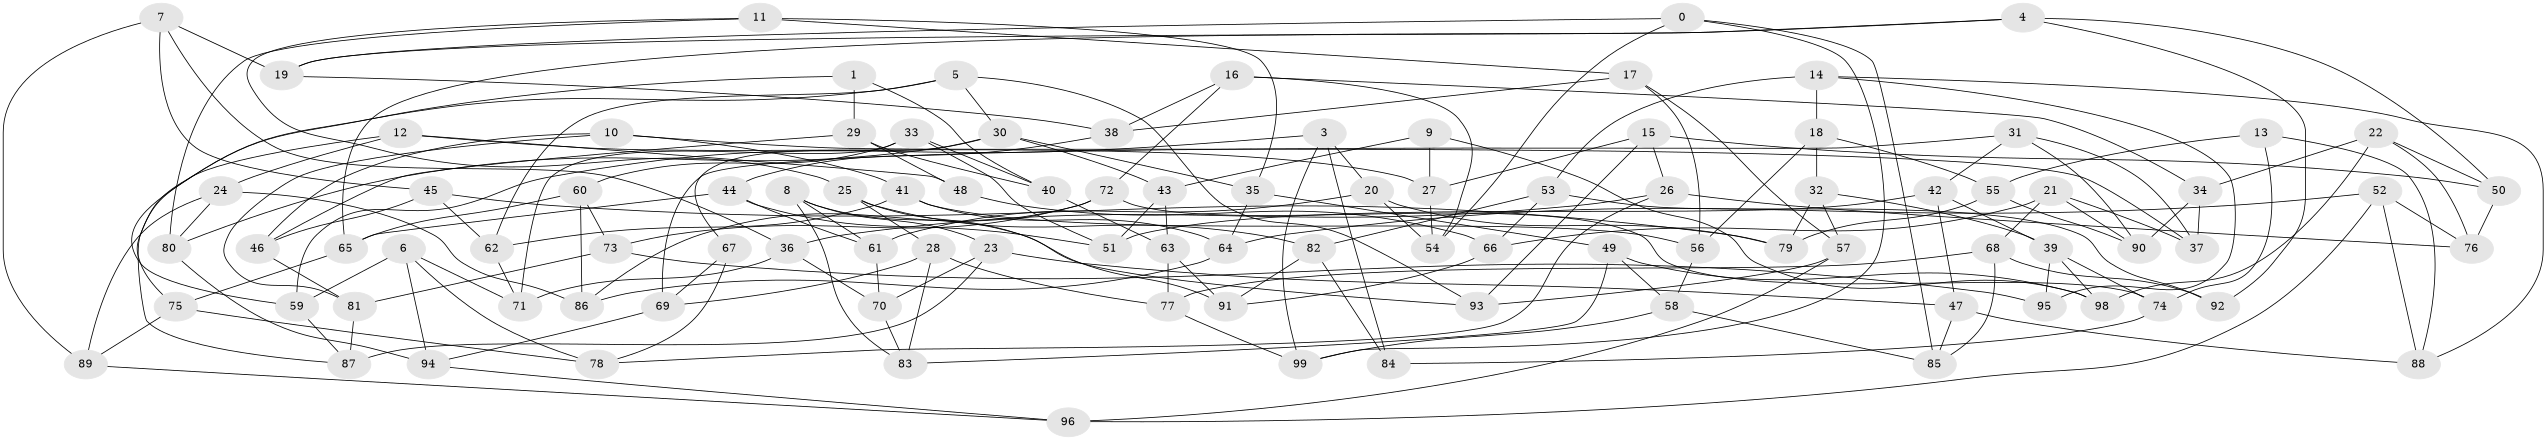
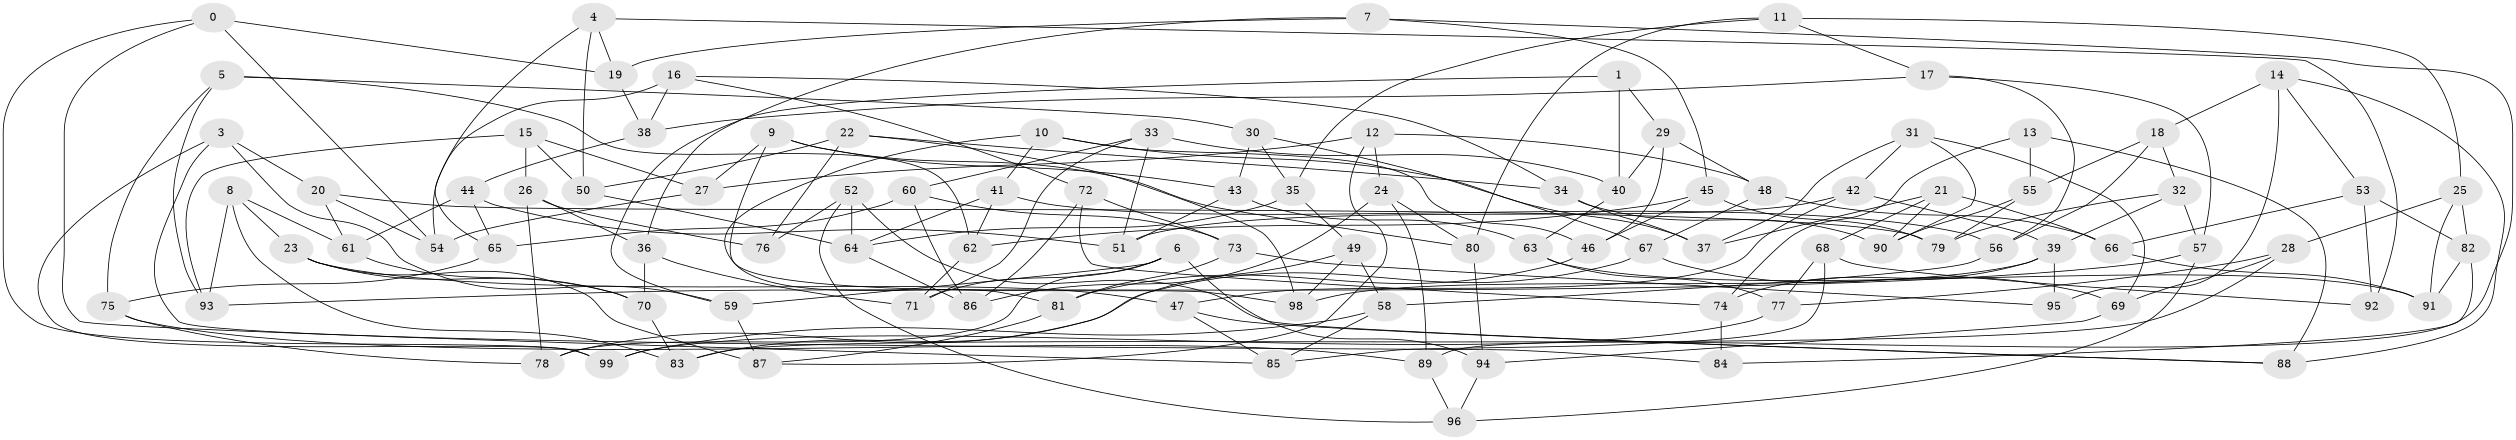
  graph {
    node [color=gray90 style=filled]
    1
    29
    40
    59
    46
    48
    63
    87
    n9 [label=0]
    19
    54
    85
    n13 [label=99]
    38
    3
    84
    20
    61
    79
    4
    50
    65
    92
    76
    75
    5
    30
    62
    93
    43
    35
    67
    71
    78
    89
    6
    94
    96
    7
    36
    45
    70
    8
    23
    83
    47
    9
    27
    80
    98
    51
    10
    37
    41
    81
    56
    64
    11
    17
    25
    57
    28
    82
    91
    49
    12
    24
    86
    66
    13
    55
    74
    88
    90
    14
    18
    53
    95
    32
    15
    26
    16
    34
    72
    44
    73
    58
    39
    21
    68
    77
    22
    69
    31
    42
    33
    60
    52
    1 -- 29
    1 -- 40
    1 -- 59
    29 -- 40
    29 -- 46
    29 -- 48
    40 -- 63
    59 -- 87
    46 -- 81
+   48 -- 67
    48 -- 66
    63 -- 91
    63 -- 77
    n9 -- 19
    n9 -- 54
    n9 -- 85
    n9 -- n13
    19 -- 38
    38 -- 44
    3 -- 59
    3 -- n13
    3 -- 84
    3 -- 20
    20 -- 54
    20 -- 61
    20 -- 79
    61 -- 70
    4 -- 19
    4 -- 50
    4 -- 65
    4 -- 92
-   50 -- 76
+   50 -- 64
    65 -- 75
    75 -- 78
    75 -- 89
    5 -- 75
    5 -- 30
    5 -- 62
    5 -- 93
    30 -- 43
    30 -- 35
    30 -- 67
    62 -- 71
    43 -- 63
    43 -- 51
    35 -- 64
    35 -- 49
    67 -- 78
    67 -- 69
    89 -- 96
    6 -- 59
    6 -- 71
    6 -- 78
    6 -- 94
    94 -- 96
    7 -- 19
    7 -- 89
    7 -- 36
    7 -- 45
    36 -- 71
    36 -- 70
    45 -- 46
    45 -- 79
    45 -- 62
    70 -- 83
    8 -- 61
    8 -- 93
    8 -- 23
    8 -- 83
    23 -- 87
    23 -- 70
    23 -- 47
    47 -- 85
    47 -- 88
    9 -- 43
    9 -- 27
-   30 -- 80
+   9 -- 80
    9 -- 98
    27 -- 54
    80 -- 94
    10 -- 46
    10 -- 37
    10 -- 41
    10 -- 81
    41 -- 62
    41 -- 56
    41 -- 64
    81 -- 87
    56 -- 58
    64 -- 86
    11 -- 35
    11 -- 80
    11 -- 17
    11 -- 25
    17 -- 38
    17 -- 56
    17 -- 57
    25 -- 28
    25 -- 82
    25 -- 91
    57 -- 93
    57 -- 96
    28 -- 83
    28 -- 77
    28 -- 69
    82 -- 84
    82 -- 91
    49 -- 83
    49 -- 98
    49 -- 58
    12 -- 48
    12 -- 87
    12 -- 27
    12 -- 24
    24 -- 89
    24 -- 80
    24 -- 86
    66 -- 91
    13 -- 55
    13 -- 74
    13 -- 88
    55 -- 79
    55 -- 90
    74 -- 84
    14 -- 88
    14 -- 18
    14 -- 53
    14 -- 95
    18 -- 56
    18 -- 55
    18 -- 32
    53 -- 92
    53 -- 82
    53 -- 66
    32 -- 79
    32 -- 57
    32 -- 39
    15 -- 50
    15 -- 93
    15 -- 27
    15 -- 26
    26 -- 76
    26 -- 78
    26 -- 36
    16 -- 54
    16 -- 38
    16 -- 34
    16 -- 72
    34 -- 37
    34 -- 90
    72 -- 86
    72 -- 74
    72 -- 73
    44 -- 61
    44 -- 65
    44 -- 51
    73 -- 81
    73 -- 95
    58 -- 85
    58 -- n13
    39 -- 98
    39 -- 74
    39 -- 95
    21 -- 37
    21 -- 66
    21 -- 90
    21 -- 68
    68 -- 85
    68 -- 92
    68 -- 77
    77 -- n13
    22 -- 50
    22 -- 76
    22 -- 98
    22 -- 34
    69 -- 94
    31 -- 37
    31 -- 90
    31 -- 69
    31 -- 42
    42 -- 47
    42 -- 51
    42 -- 39
    33 -- 40
    33 -- 71
    33 -- 51
    33 -- 60
    60 -- 65
    60 -- 86
    60 -- 73
    52 -- 76
    52 -- 96
    52 -- 64
    52 -- 88
  }
